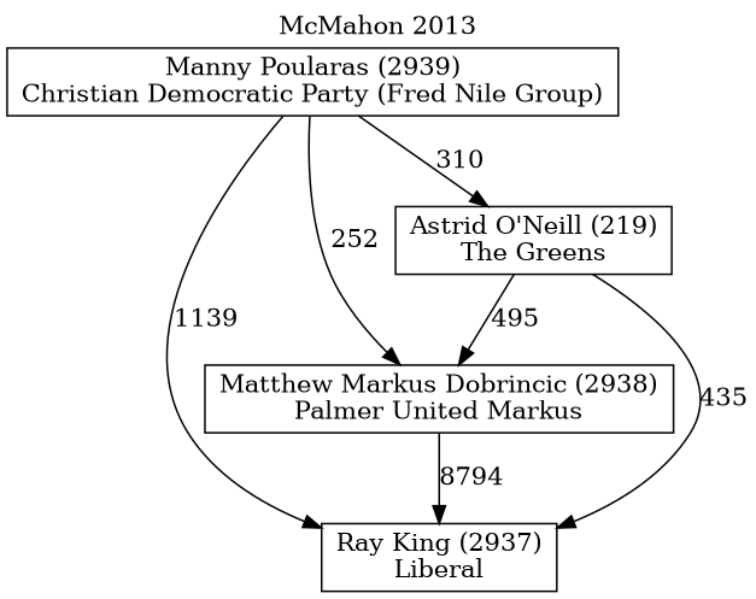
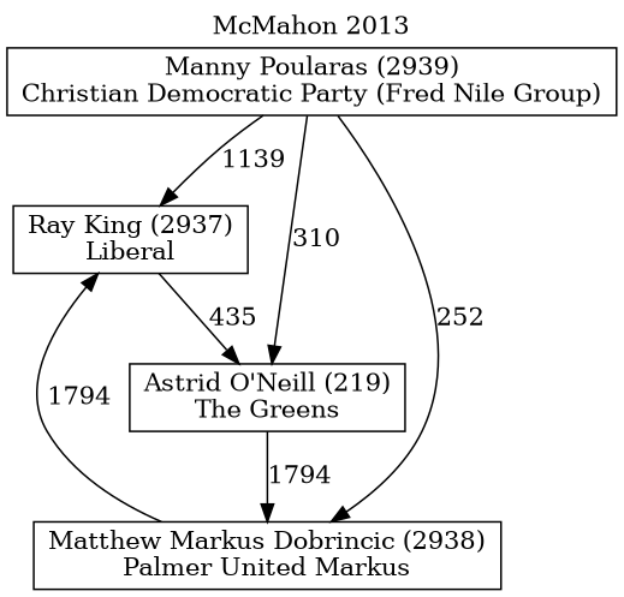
  digraph {
    label="McMahon 2013"
    labelloc=t
    mclimit=10
    node [shape=box]
    n1 [label="Ray King (2937)\nLiberal"]
    n2 [label="Matthew Markus Dobrincic (2938)\nPalmer United Markus"]
    n3 [label="Astrid O'Neill (219)\nThe Greens"]
    n4 [label="Manny Poularas (2939)\nChristian Democratic Party (Fred Nile Group)"]
-   n2 -> n1 [label=8794]
-   n3 -> n1 [label=435]
-   n3 -> n2 [label=495]
+   n2 -> n1 [label=1794]
+   n1 -> n3 [label=435]
+   n3 -> n2 [label=1794]
    n4 -> n1 [label=1139]
    n4 -> n2 [label=252]
    n4 -> n3 [label=310]
  }
